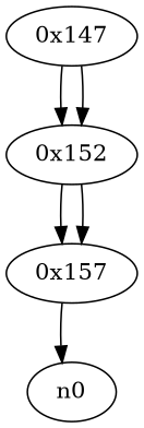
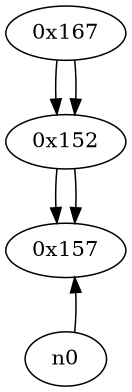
  digraph {
-   n1 [label="0x147"]
+   n1 [label="0x167"]
    n2 [label="0x152"]
    n3 [label="0x157"]
    n0
    n1 -> n2
    n1 -> n2
    n2 -> n3
    n2 -> n3
-   n3 -> n0
+   n0 -> n3
  }
